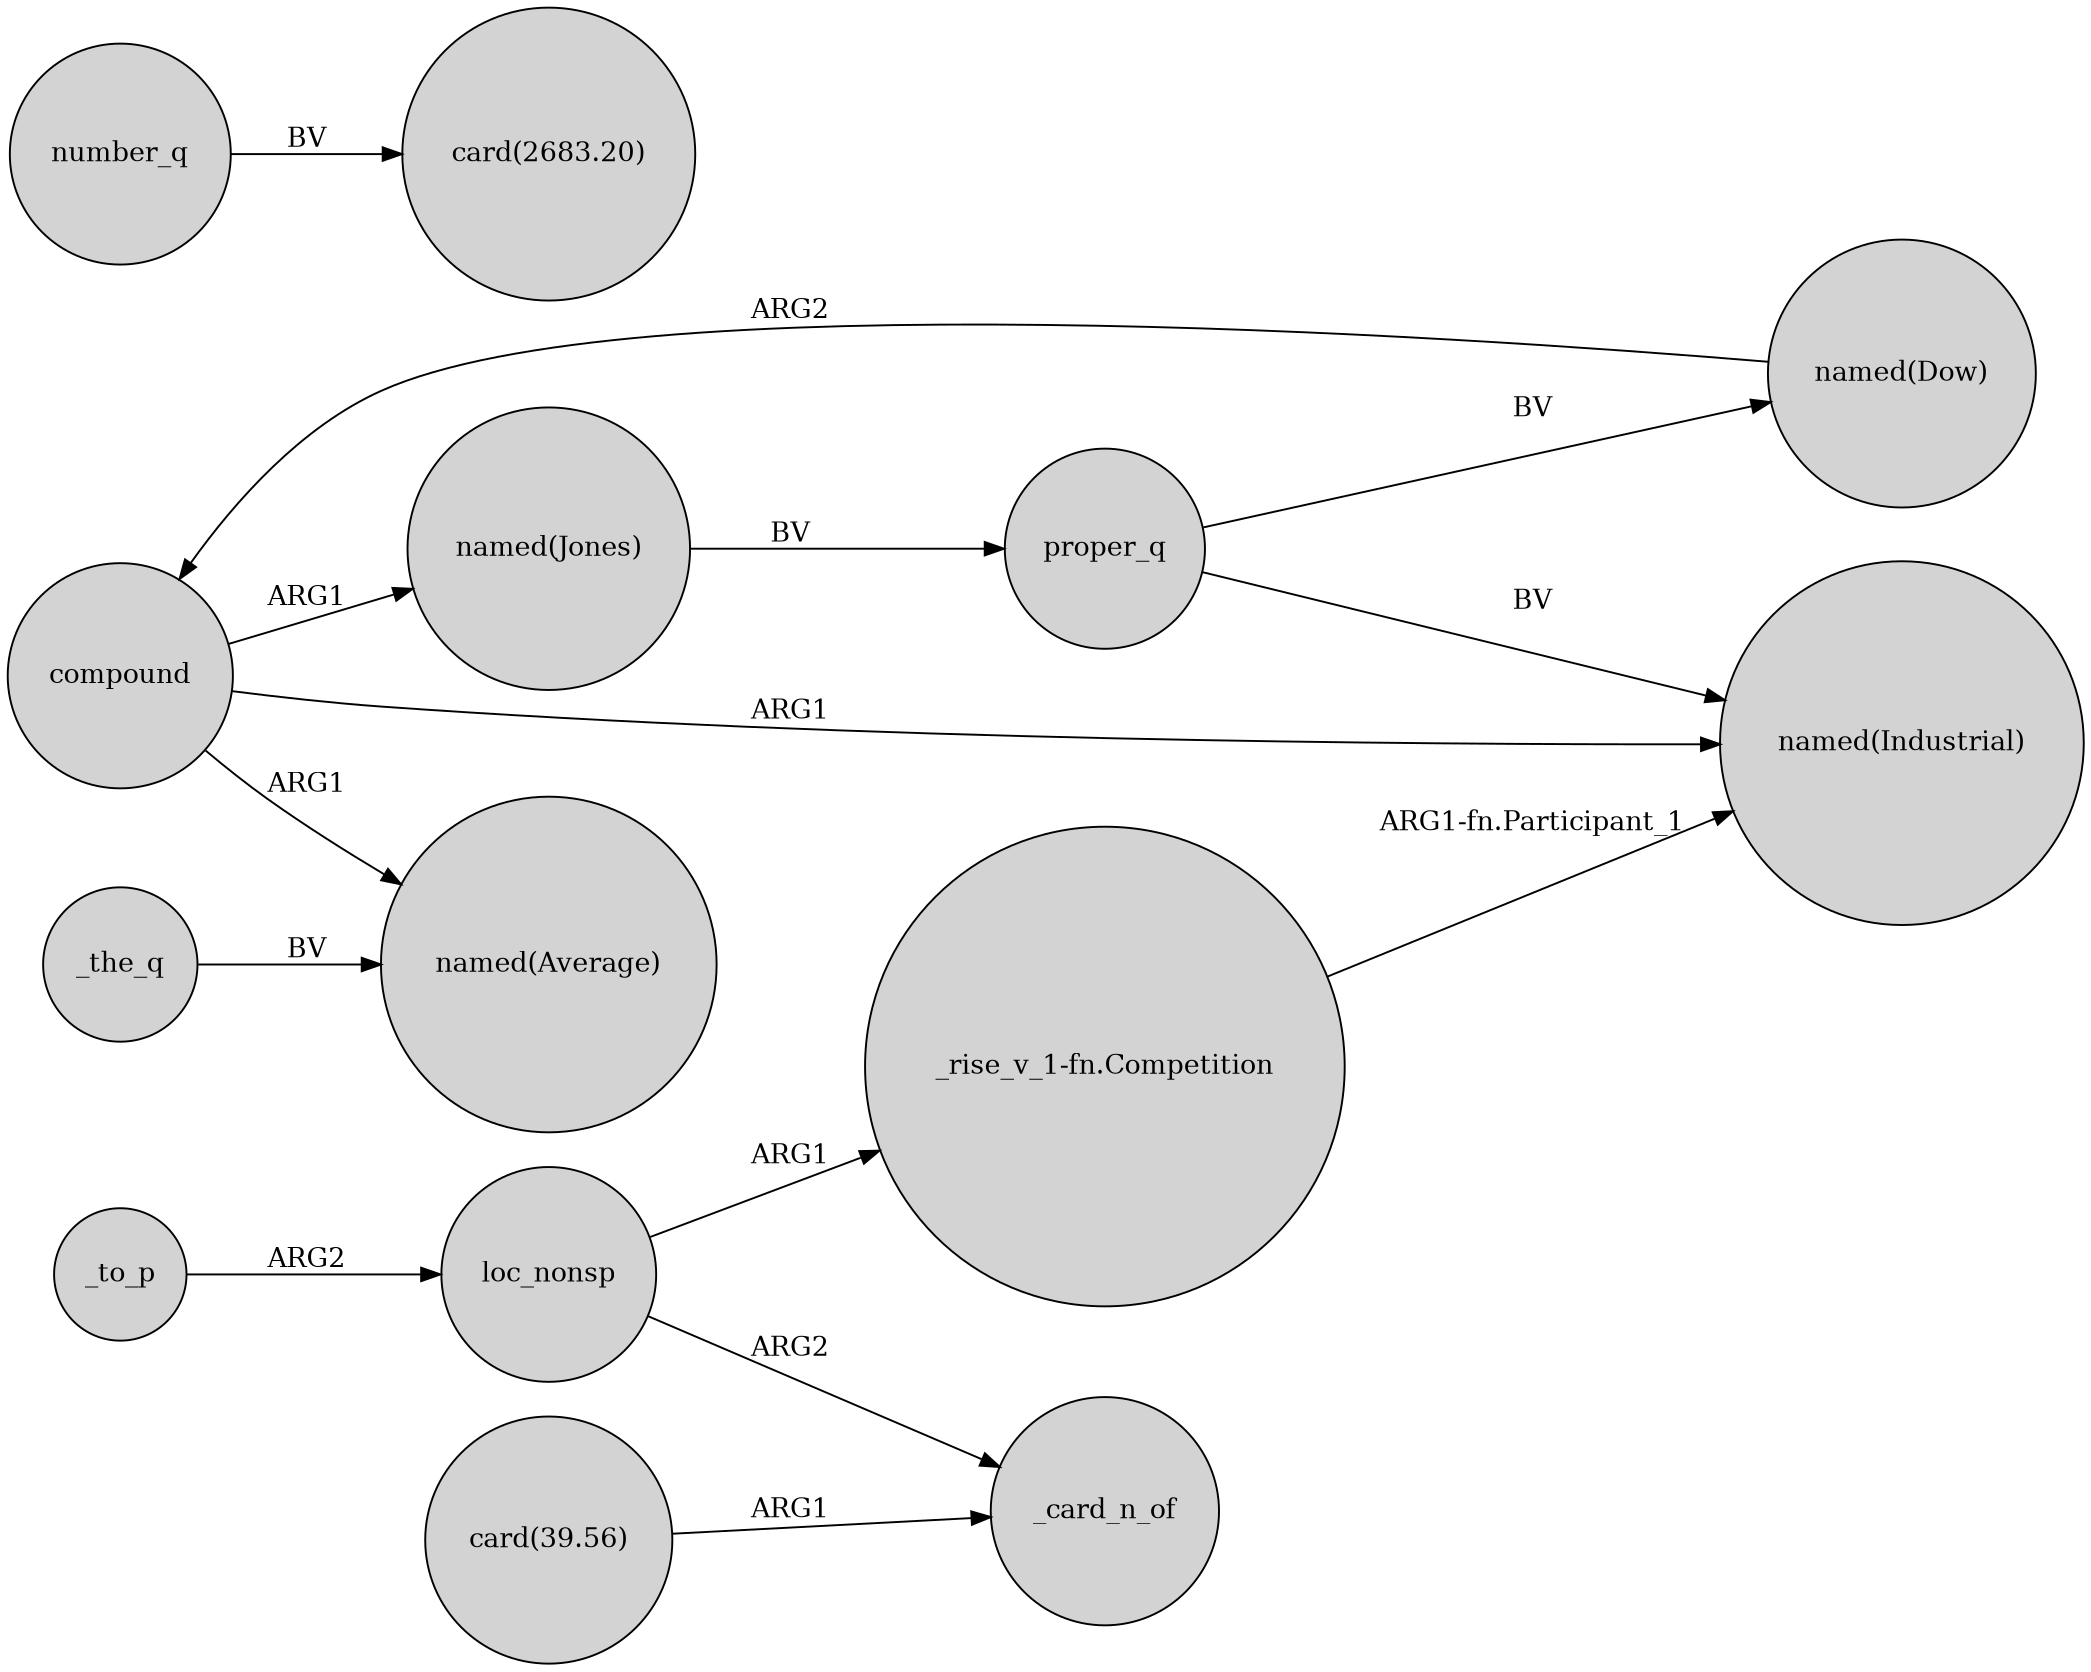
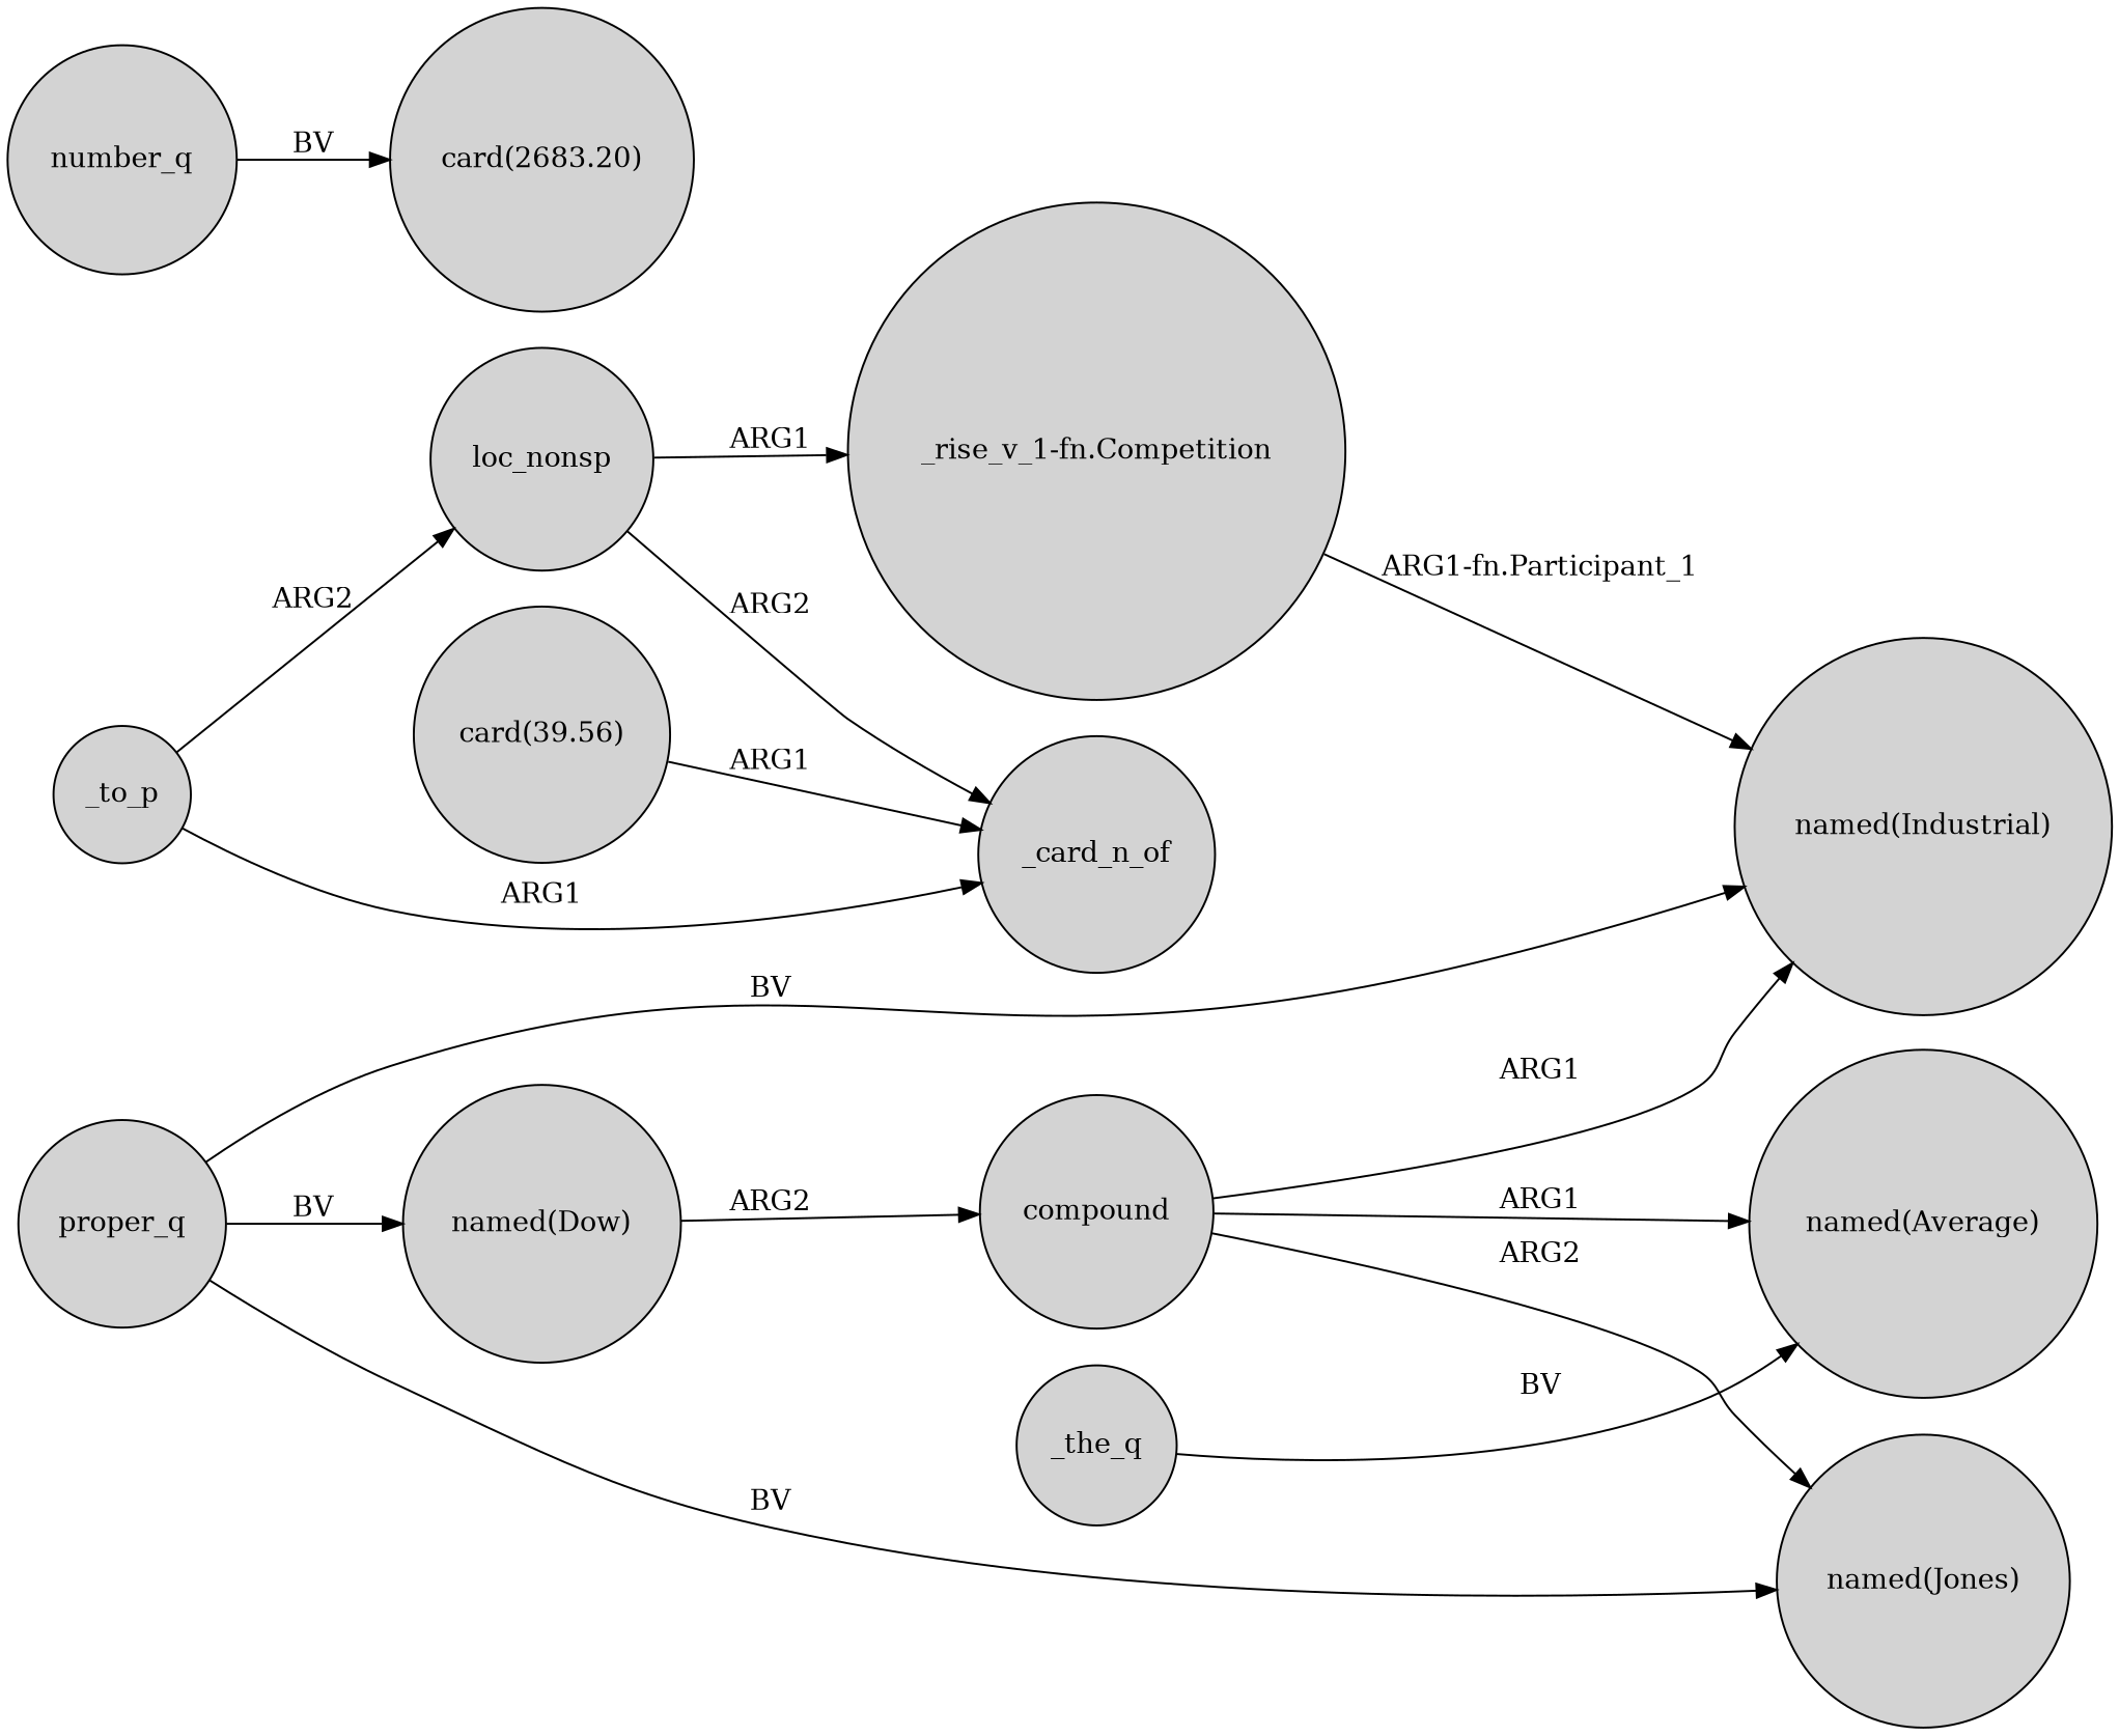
  digraph {
    rankdir=LR
    node [shape=circle style=filled]
    n1 [label=_card_n_of]
    _to_p
    loc_nonsp
    "_rise_v_1-fn.Competition"
    "named(Industrial)"
    compound
    "named(Average)"
    "named(Jones)"
    "named(Dow)"
    _the_q
    proper_q
    number_q
    "card(2683.20)"
    n14 [label="card(39.56)"]
+   _to_p -> n1 [label=ARG1]
    _to_p -> loc_nonsp [label=ARG2]
    loc_nonsp -> n1 [label=ARG2]
    loc_nonsp -> "_rise_v_1-fn.Competition" [label=ARG1]
    "_rise_v_1-fn.Competition" -> "named(Industrial)" [label="ARG1-fn.Participant_1"]
    compound -> "named(Industrial)" [label=ARG1]
    compound -> "named(Average)" [label=ARG1]
-   compound -> "named(Jones)" [label=ARG1]
+   compound -> "named(Jones)" [label=ARG2]
    "named(Dow)" -> compound [label=ARG2]
    _the_q -> "named(Average)" [label=BV]
    proper_q -> "named(Industrial)" [label=BV]
-   "named(Jones)" -> proper_q [label=BV]
+   proper_q -> "named(Jones)" [label=BV]
    proper_q -> "named(Dow)" [label=BV]
    number_q -> "card(2683.20)" [label=BV]
    n14 -> n1 [label=ARG1]
  }
